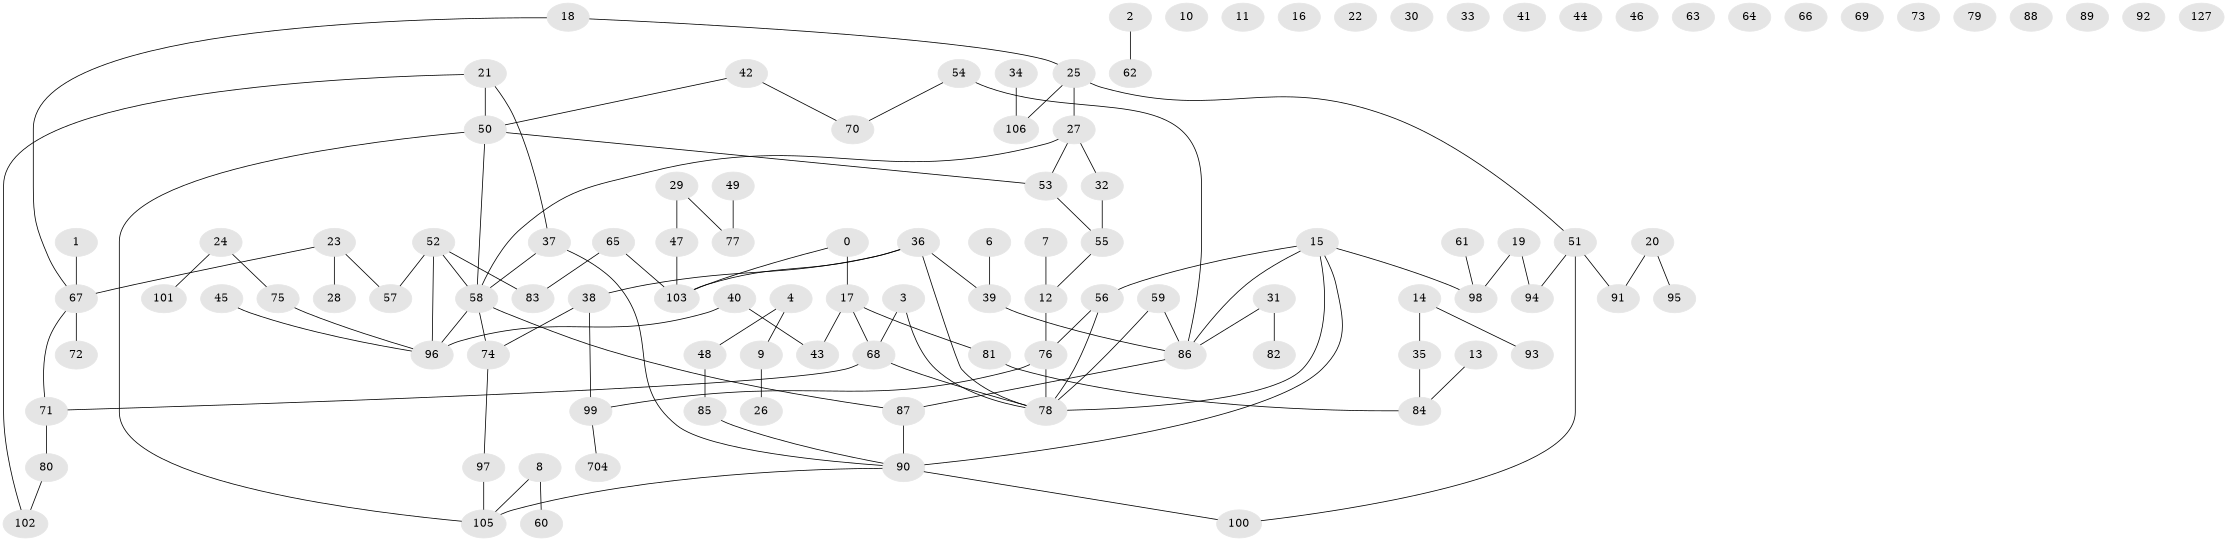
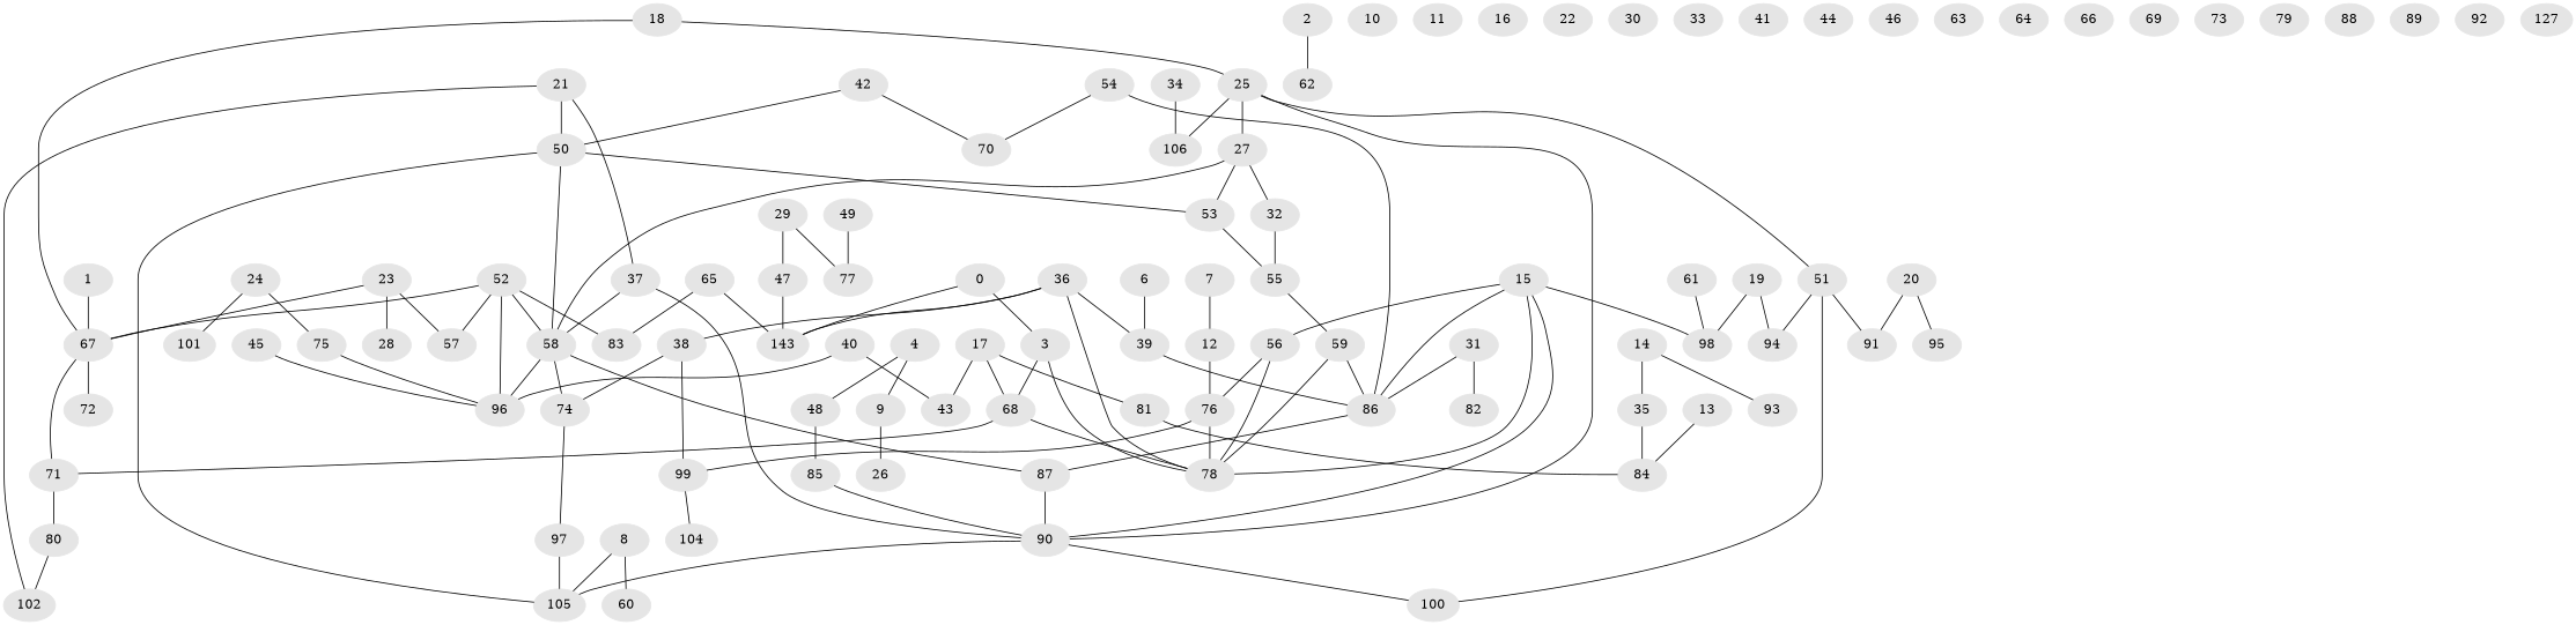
  graph {
    node [color=gray90 style=filled]
    1
    67
    71
    72
    2
    62
    3
    68
    78
    4
    9
    48
    26
    85
    n15 [label=0]
    17
-   103
+   103 [label=143]
    43
    81
    6
    39
    86
    7
    12
    76
    8
    60
    105
    10
    11
    99
    13
    84
    14
    35
    93
    15
    56
    90
    98
    87
    100
    16
    18
    25
    27
    51
    106
    19
    94
    20
    91
    95
    21
    37
    50
    102
    58
    53
    22
    23
    28
    57
    24
    75
    101
    96
    32
    55
    74
    29
    47
    77
    30
    31
    82
    59
    33
    34
    36
    38
    97
-   104 [label=704]
+   104
    40
    41
    42
    70
    44
    45
    46
    49
    52
    83
    54
    61
    63
    64
    65
    66
    80
    69
    73
    79
    88
    89
    92
    n107 [label=127]
    1 -- 67
    67 -- 71
    67 -- 72
    71 -- 80
    2 -- 62
    3 -- 68
    3 -- 78
    68 -- 71
    68 -- 78
    4 -- 9
    4 -- 48
    9 -- 26
    48 -- 85
    85 -- 90
-   n15 -- 17
+   n15 -- 3
    n15 -- 103
    17 -- 68
    17 -- 43
    17 -- 81
    81 -- 84
    6 -- 39
    39 -- 86
    86 -- 87
    7 -- 12
    12 -- 76
    76 -- 78
    76 -- 99
    8 -- 60
    8 -- 105
    99 -- 104
    13 -- 84
    14 -- 35
    14 -- 93
    35 -- 84
    15 -- 78
    15 -- 86
    15 -- 56
    15 -- 90
    15 -- 98
    56 -- 78
    56 -- 76
    90 -- 105
    90 -- 100
    87 -- 90
    18 -- 67
    18 -- 25
+   25 -- 90
    25 -- 27
    25 -- 51
    25 -- 106
    27 -- 58
    27 -- 53
    27 -- 32
    51 -- 100
    51 -- 94
    51 -- 91
    19 -- 98
    19 -- 94
    20 -- 91
    20 -- 95
    21 -- 37
    21 -- 50
    21 -- 102
    37 -- 90
    37 -- 58
    50 -- 105
    50 -- 58
    50 -- 53
    58 -- 87
    58 -- 96
    58 -- 74
    53 -- 55
    23 -- 67
    23 -- 28
    23 -- 57
    24 -- 75
    24 -- 101
    75 -- 96
    32 -- 55
-   55 -- 12
+   55 -- 59
    74 -- 97
    29 -- 47
    29 -- 77
    47 -- 103
    31 -- 86
    31 -- 82
    59 -- 78
    59 -- 86
    34 -- 106
    36 -- 78
    36 -- 103
    36 -- 39
    36 -- 38
    38 -- 99
    38 -- 74
    97 -- 105
    40 -- 43
    40 -- 96
    42 -- 50
    42 -- 70
    45 -- 96
    49 -- 77
+   52 -- 67
    52 -- 58
    52 -- 57
    52 -- 96
    52 -- 83
    54 -- 86
    54 -- 70
    61 -- 98
    65 -- 103
    65 -- 83
    80 -- 102
  }
